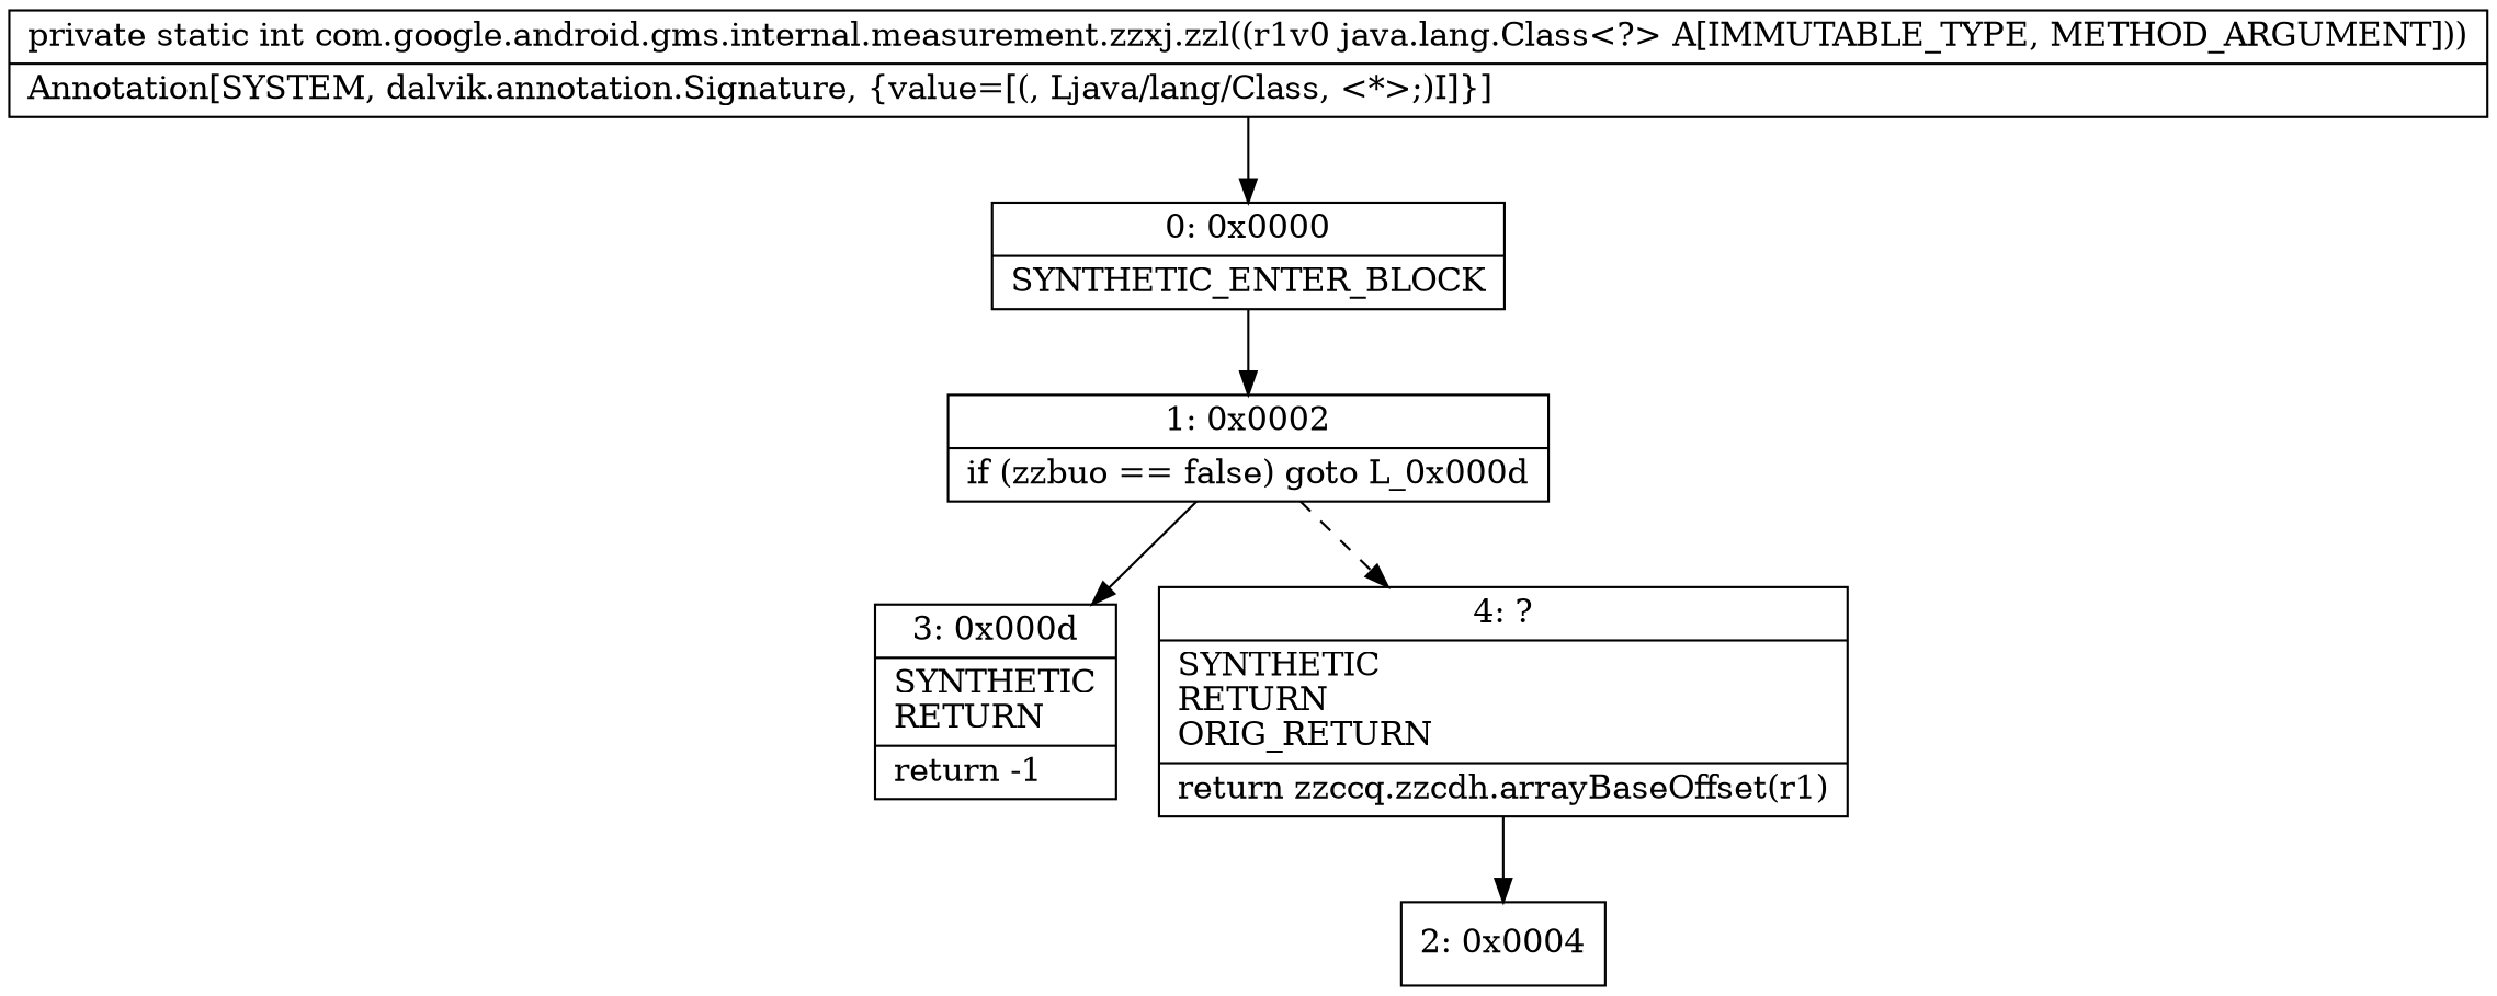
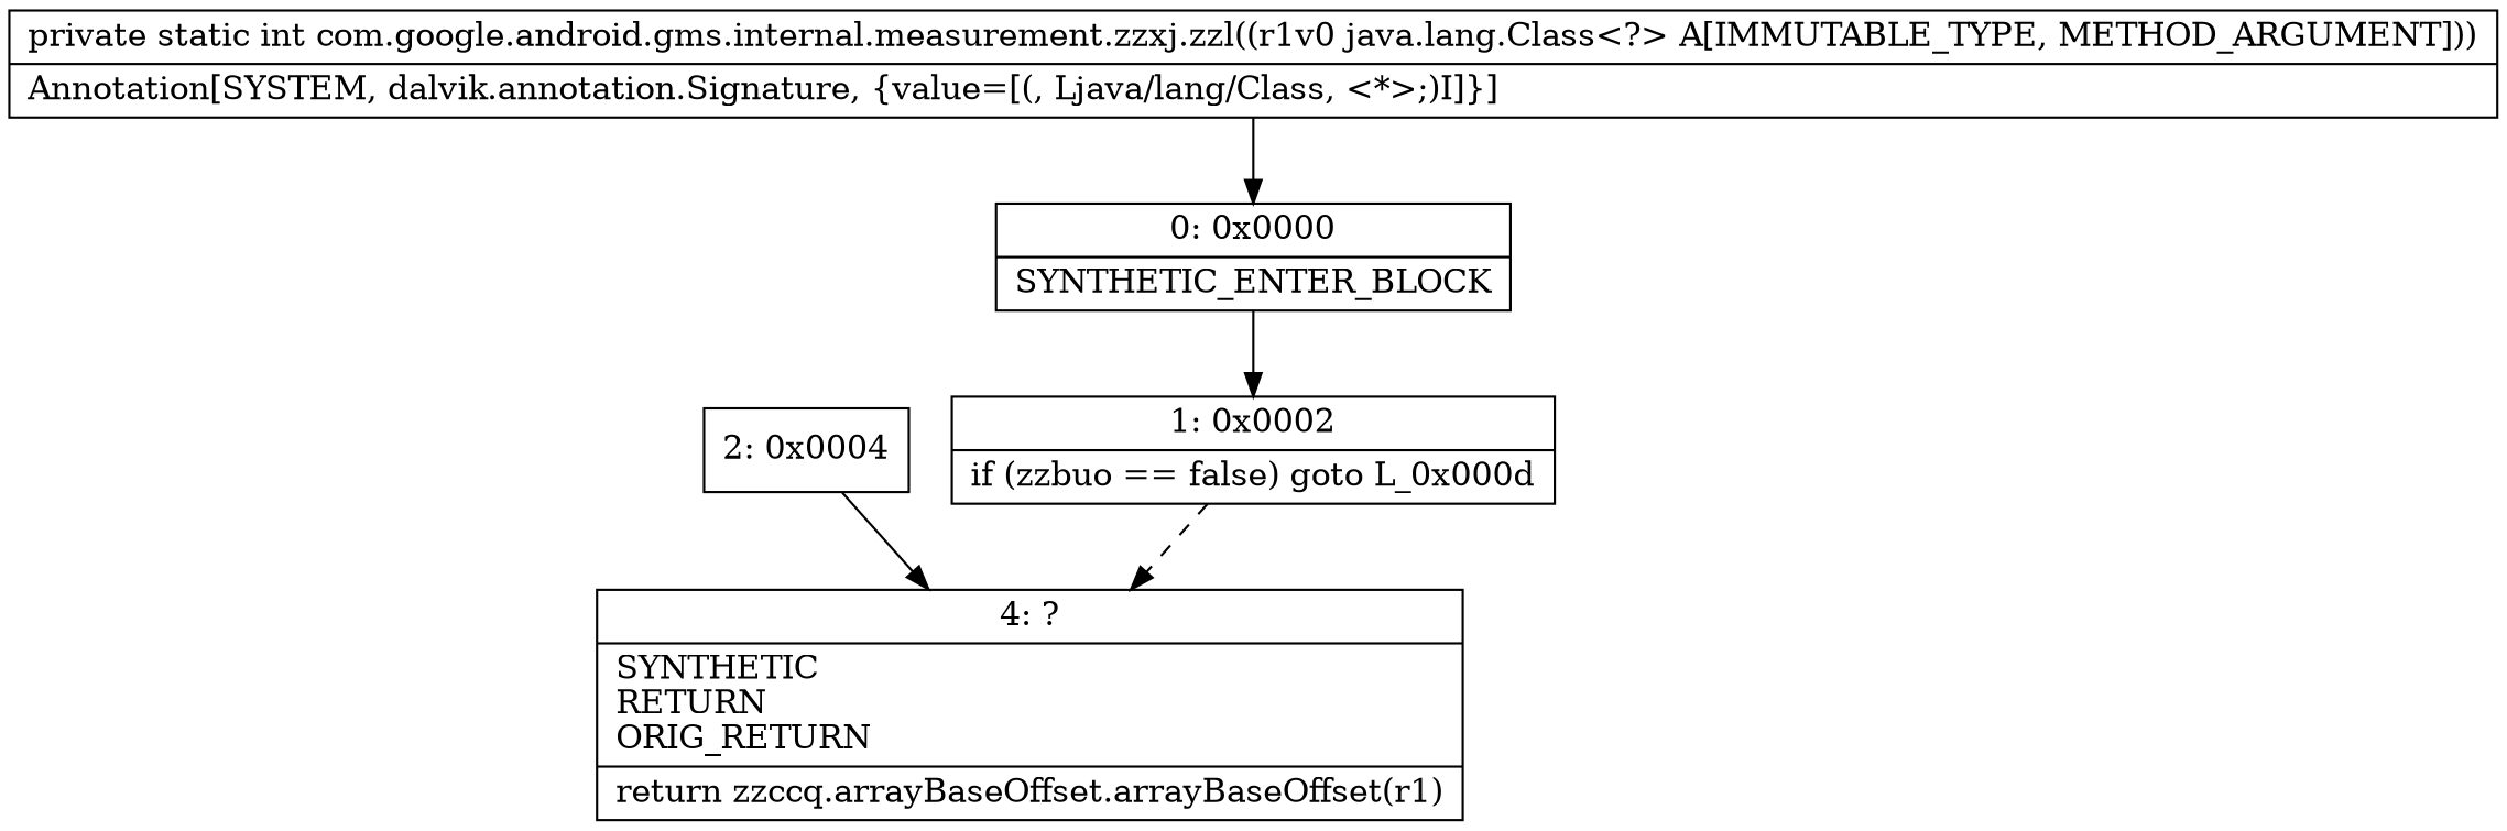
  digraph {
    node [shape=record]
    n1 [label="{0\:\ 0x0000|SYNTHETIC_ENTER_BLOCK\l}"]
    n2 [label="{1\:\ 0x0002|if (zzbuo == false) goto L_0x000d\l}"]
-   n3 [label="{3\:\ 0x000d|SYNTHETIC\lRETURN\l|return \-1\l}"]
-   n4 [label="{4\:\ ?|SYNTHETIC\lRETURN\lORIG_RETURN\l|return zzccq.zzcdh.arrayBaseOffset(r1)\l}"]
+   n4 [label="{4\:\ ?|SYNTHETIC\lRETURN\lORIG_RETURN\l|return zzccq.arrayBaseOffset.arrayBaseOffset(r1)\l}"]
    n5 [label="{2\:\ 0x0004}"]
    n6 [label="{private static int com.google.android.gms.internal.measurement.zzxj.zzl((r1v0 java.lang.Class\<?\> A[IMMUTABLE_TYPE, METHOD_ARGUMENT]))  | Annotation[SYSTEM, dalvik.annotation.Signature, \{value=[(, Ljava\/lang\/Class, \<*\>;)I]\}]\l}"]
    n1 -> n2
-   n2 -> n3
    n2 -> n4 [style=dashed]
-   n4 -> n5
+   n5 -> n4
    n6 -> n1
  }
